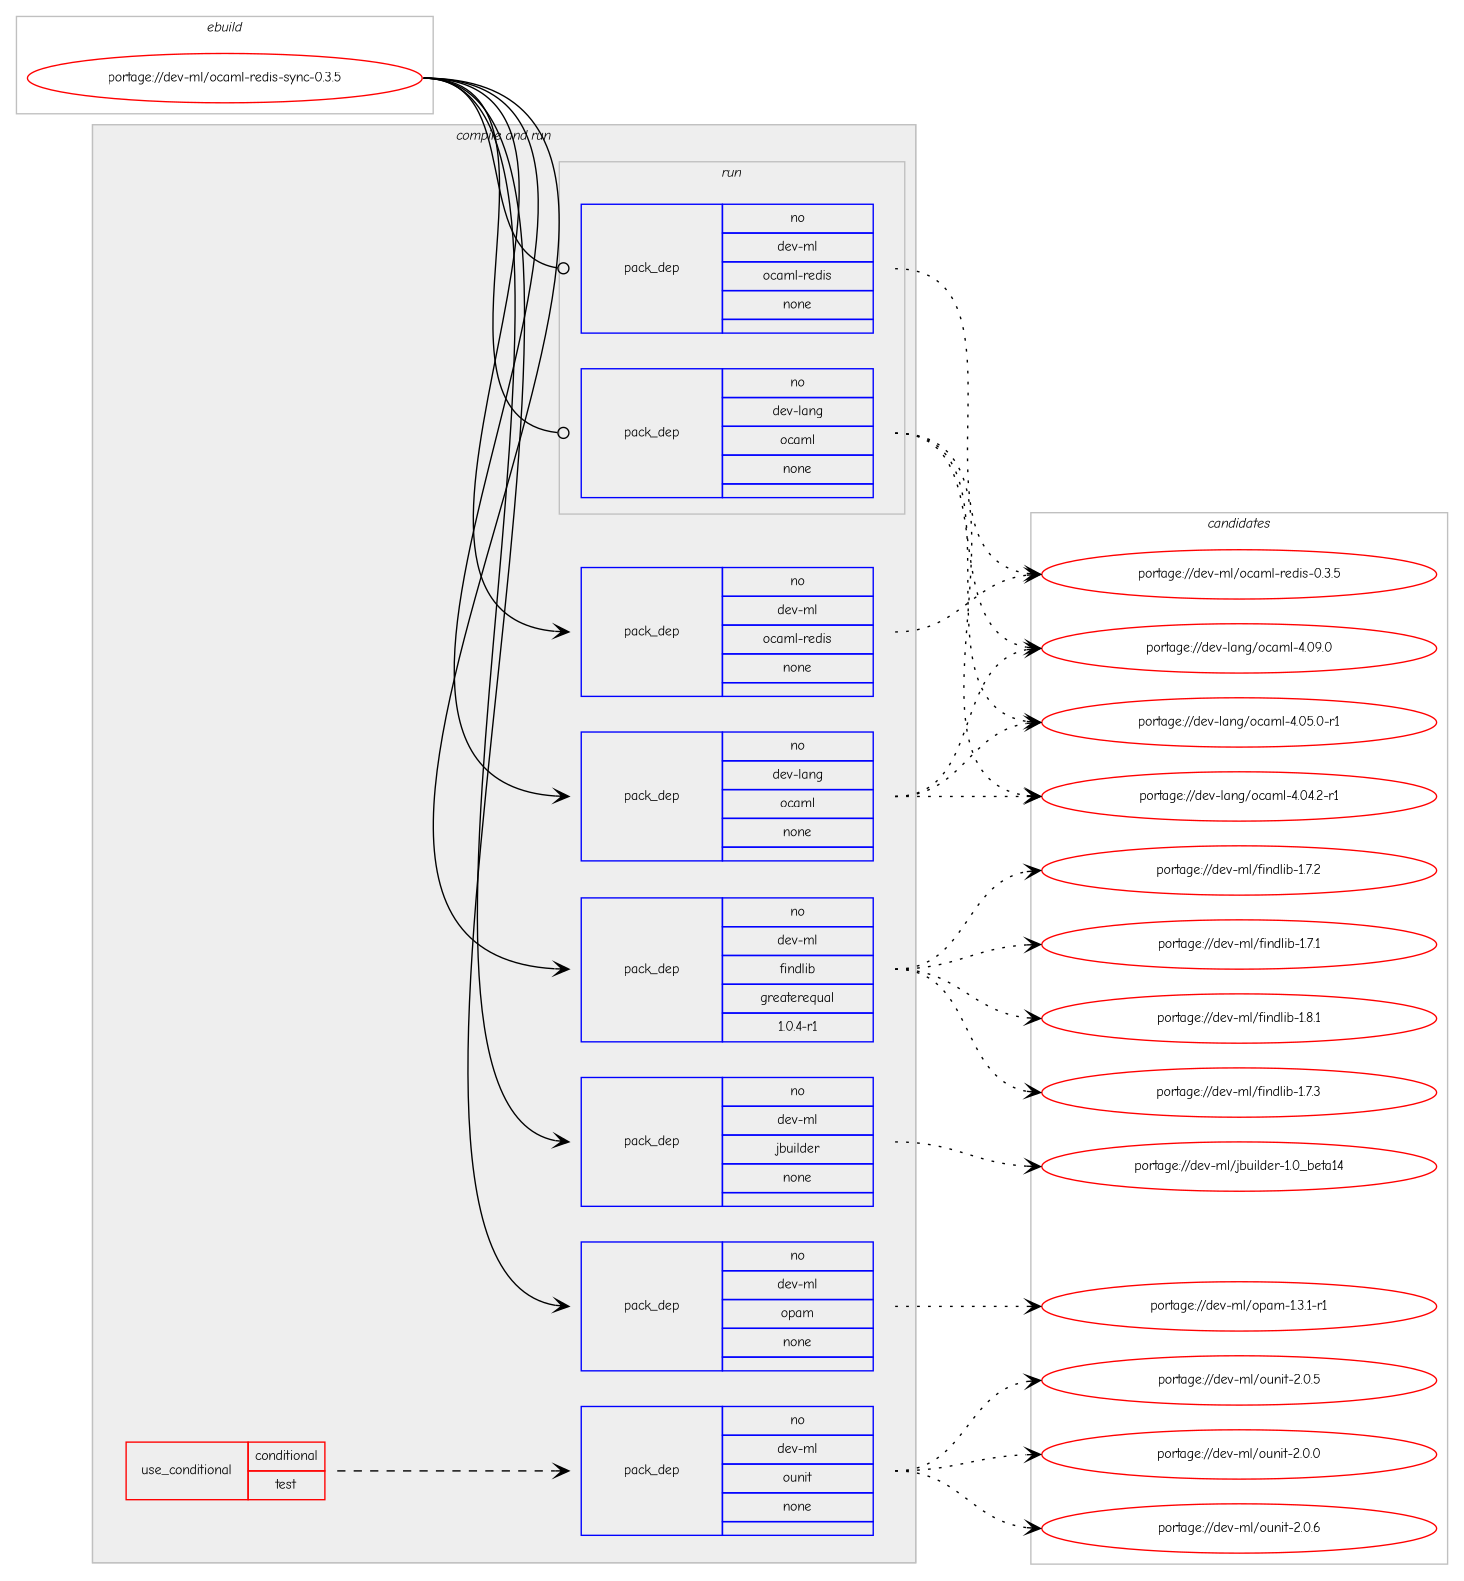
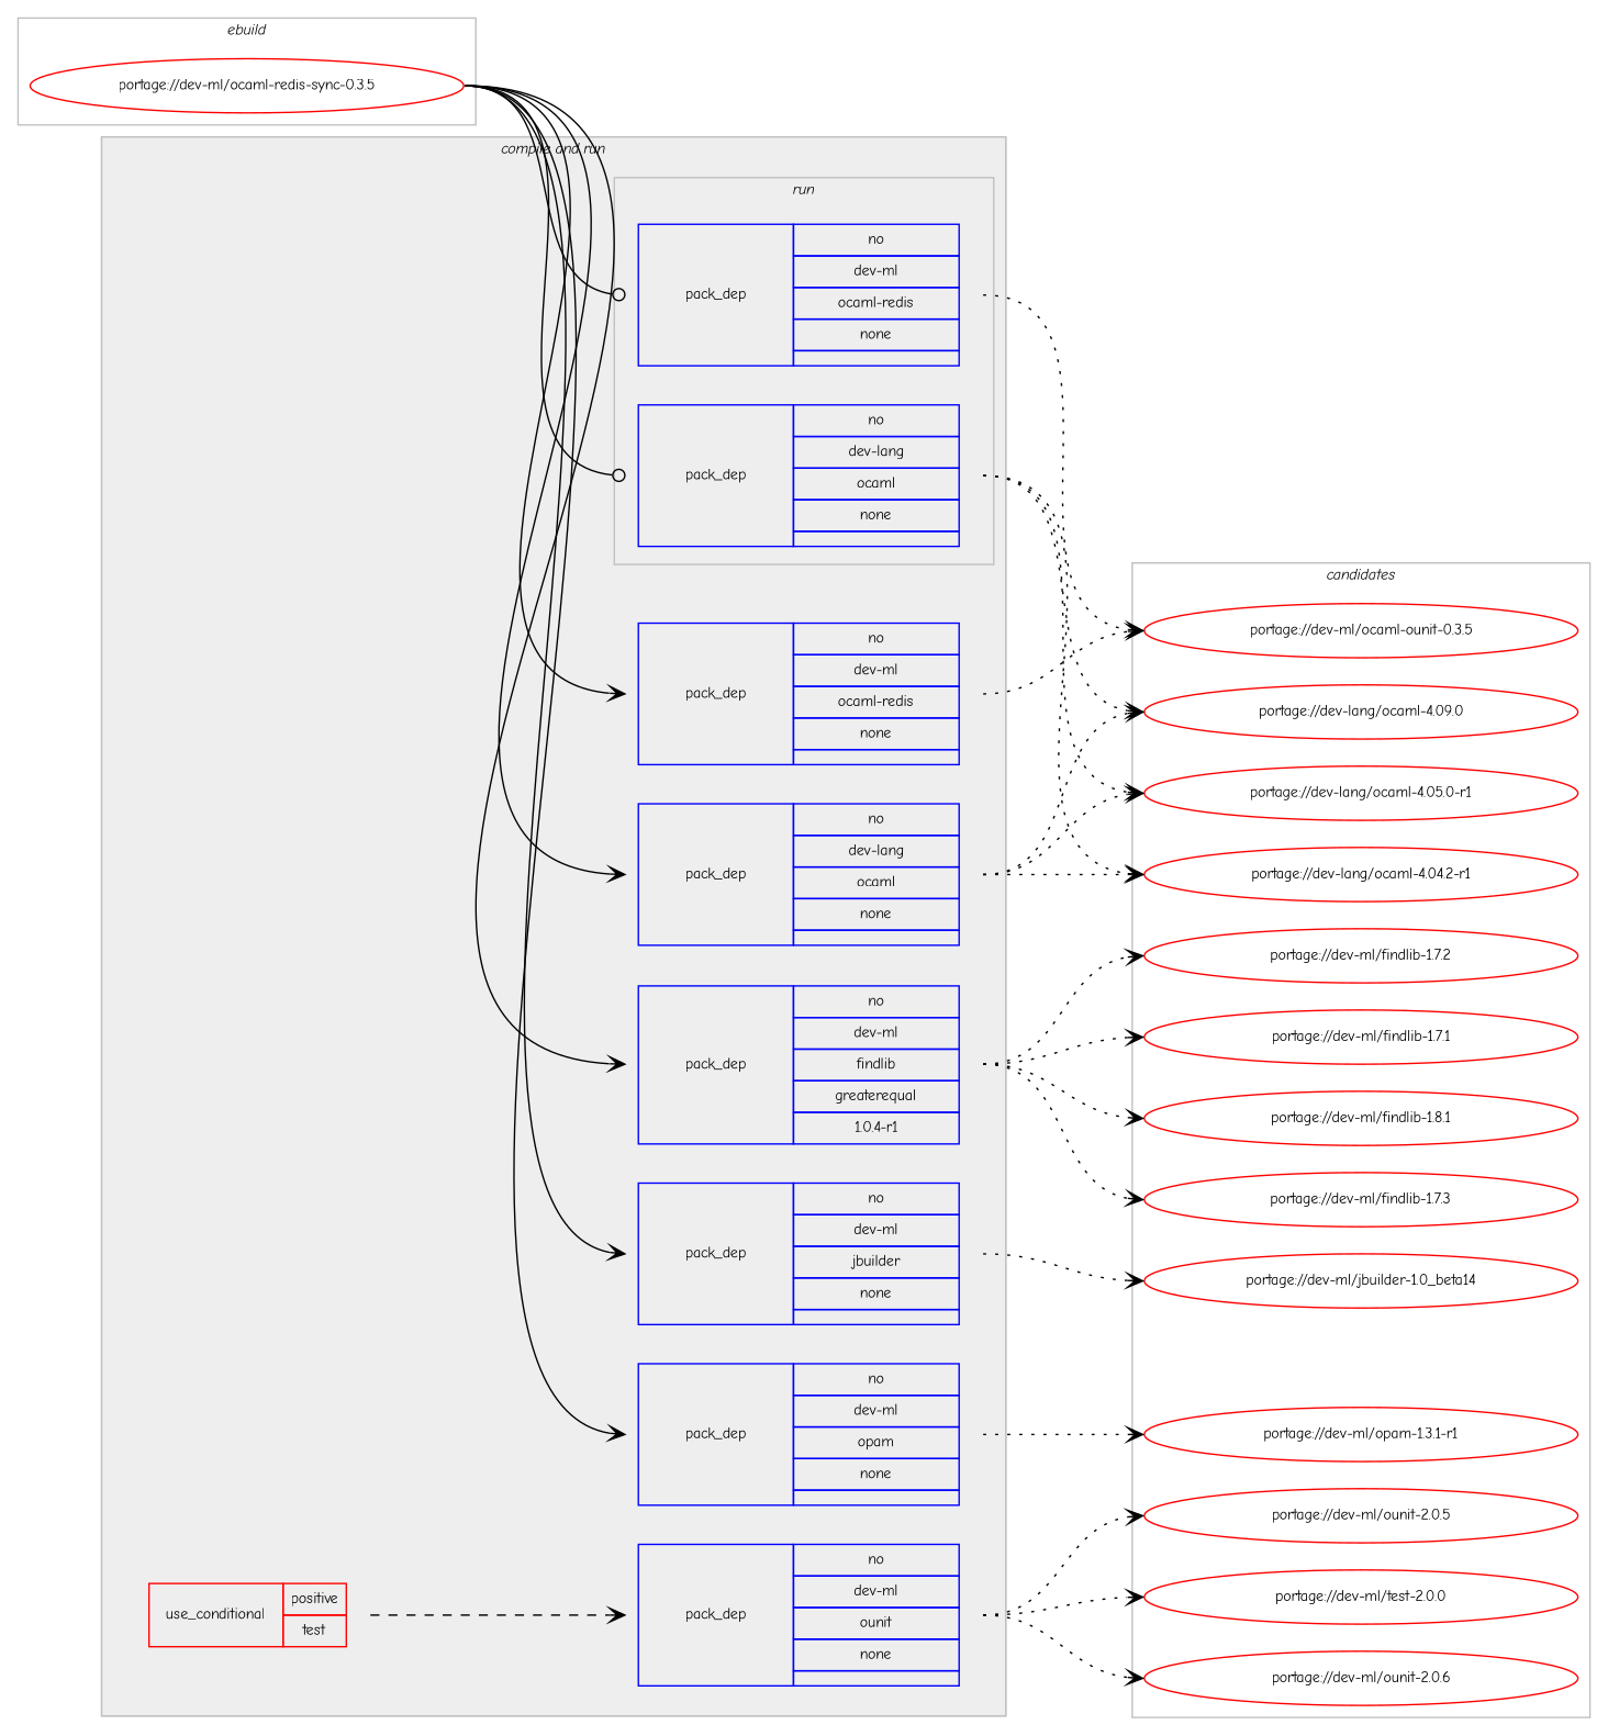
  digraph {
    compound=true
    concentrate=true
    fontname="Comic Neue"
    fontsize=10
    newrank=true
    rankdir=LR
    ranksep=1.5
    node [color=red fontname="Comic Neue" fontsize=10]
    edge [arrowhead=vee fontname="Comic Neue" headport=w style=dotted tailport=e weight=100]
    n1 [label="portage://dev-ml/ocaml-redis-sync-0.3.5" width=4]
    n2 [color=blue label=<<TABLE BORDER="0" CELLBORDER="1" CELLSPACING="0" CELLPADDING="4" WIDTH="220"><TR><TD ROWSPAN="6" CELLPADDING="30">pack_dep</TD></TR><TR><TD WIDTH="110">no</TD></TR><TR><TD>dev-ml</TD></TR><TR><TD>ounit</TD></TR><TR><TD>none</TD></TR><TR><TD></TD></TR></TABLE>> shape=none]
-   n3 [label=<<TABLE BORDER="0" CELLBORDER="1" CELLSPACING="0" CELLPADDING="4"><TR><TD ROWSPAN="3" CELLPADDING="10">use_conditional</TD></TR><TR><TD>conditional</TD></TR><TR><TD>test</TD></TR></TABLE>> shape=none]
+   n3 [label=<<TABLE BORDER="0" CELLBORDER="1" CELLSPACING="0" CELLPADDING="4"><TR><TD ROWSPAN="3" CELLPADDING="10">use_conditional</TD></TR><TR><TD>positive</TD></TR><TR><TD>test</TD></TR></TABLE>> shape=none]
    n4 [color=blue label=<<TABLE BORDER="0" CELLBORDER="1" CELLSPACING="0" CELLPADDING="4" WIDTH="220"><TR><TD ROWSPAN="6" CELLPADDING="30">pack_dep</TD></TR><TR><TD WIDTH="110">no</TD></TR><TR><TD>dev-lang</TD></TR><TR><TD>ocaml</TD></TR><TR><TD>none</TD></TR><TR><TD></TD></TR></TABLE>> shape=none]
    n5 [color=blue label=<<TABLE BORDER="0" CELLBORDER="1" CELLSPACING="0" CELLPADDING="4" WIDTH="220"><TR><TD ROWSPAN="6" CELLPADDING="30">pack_dep</TD></TR><TR><TD WIDTH="110">no</TD></TR><TR><TD>dev-ml</TD></TR><TR><TD>findlib</TD></TR><TR><TD>greaterequal</TD></TR><TR><TD>1.0.4-r1</TD></TR></TABLE>> shape=none]
    n6 [color=blue label=<<TABLE BORDER="0" CELLBORDER="1" CELLSPACING="0" CELLPADDING="4" WIDTH="220"><TR><TD ROWSPAN="6" CELLPADDING="30">pack_dep</TD></TR><TR><TD WIDTH="110">no</TD></TR><TR><TD>dev-ml</TD></TR><TR><TD>jbuilder</TD></TR><TR><TD>none</TD></TR><TR><TD></TD></TR></TABLE>> shape=none]
    n7 [color=blue label=<<TABLE BORDER="0" CELLBORDER="1" CELLSPACING="0" CELLPADDING="4" WIDTH="220"><TR><TD ROWSPAN="6" CELLPADDING="30">pack_dep</TD></TR><TR><TD WIDTH="110">no</TD></TR><TR><TD>dev-ml</TD></TR><TR><TD>ocaml-redis</TD></TR><TR><TD>none</TD></TR><TR><TD></TD></TR></TABLE>> shape=none]
    n8 [color=blue label=<<TABLE BORDER="0" CELLBORDER="1" CELLSPACING="0" CELLPADDING="4" WIDTH="220"><TR><TD ROWSPAN="6" CELLPADDING="30">pack_dep</TD></TR><TR><TD WIDTH="110">no</TD></TR><TR><TD>dev-ml</TD></TR><TR><TD>opam</TD></TR><TR><TD>none</TD></TR><TR><TD></TD></TR></TABLE>> shape=none]
    n9 [color=blue label=<<TABLE BORDER="0" CELLBORDER="1" CELLSPACING="0" CELLPADDING="4" WIDTH="220"><TR><TD ROWSPAN="6" CELLPADDING="30">pack_dep</TD></TR><TR><TD WIDTH="110">no</TD></TR><TR><TD>dev-lang</TD></TR><TR><TD>ocaml</TD></TR><TR><TD>none</TD></TR><TR><TD></TD></TR></TABLE>> shape=none]
    n10 [color=blue label=<<TABLE BORDER="0" CELLBORDER="1" CELLSPACING="0" CELLPADDING="4" WIDTH="220"><TR><TD ROWSPAN="6" CELLPADDING="30">pack_dep</TD></TR><TR><TD WIDTH="110">no</TD></TR><TR><TD>dev-ml</TD></TR><TR><TD>ocaml-redis</TD></TR><TR><TD>none</TD></TR><TR><TD></TD></TR></TABLE>> shape=none]
    n11 [label="portage://dev-ml/ounit-2.0.6" width=4]
    n12 [label="portage://dev-ml/ounit-2.0.5" width=4]
-   n13 [label="portage://dev-ml/ounit-2.0.0" width=4]
+   n13 [label="portage://dev-ml/test-2.0.0" width=4]
    n14 [label="portage://dev-lang/ocaml-4.09.0" width=4]
    n15 [label="portage://dev-lang/ocaml-4.05.0-r1" width=4]
    n16 [label="portage://dev-lang/ocaml-4.04.2-r1" width=4]
    n17 [label="portage://dev-ml/findlib-1.8.1" width=4]
    n18 [label="portage://dev-ml/findlib-1.7.3" width=4]
    n19 [label="portage://dev-ml/findlib-1.7.2" width=4]
    n20 [label="portage://dev-ml/findlib-1.7.1" width=4]
    n21 [label="portage://dev-ml/jbuilder-1.0_beta14" width=4]
-   n22 [label="portage://dev-ml/ocaml-redis-0.3.5" width=4]
+   n22 [label="portage://dev-ml/ocaml-ounit-0.3.5" width=4]
    n23 [label="portage://dev-ml/opam-1.3.1-r1" width=4]
    subgraph cluster_1 {
      color=gray
      label=<<i>ebuild</i>>
      n1
    }
    subgraph cluster_2 {
      color=gray
      label=<<i>dependencies</i>>
      subgraph cluster_3 {
        color=gray
        fillcolor="#eeeeee"
        label=<<i>compile</i>>
        style=filled
        subgraph sub_4 {
          color=gray
          fillcolor="#eeeeee"
          label=<<i>compile</i>>
          style=filled
          n3
          subgraph sub_5 {
            color=gray
            fillcolor="#eeeeee"
            label=<<i>compile</i>>
            style=filled
            n2
          }
        }
        subgraph sub_6 {
          color=gray
          fillcolor="#eeeeee"
          label=<<i>compile</i>>
          style=filled
          n4
        }
        subgraph sub_7 {
          color=gray
          fillcolor="#eeeeee"
          label=<<i>compile</i>>
          style=filled
          n5
        }
        subgraph sub_8 {
          color=gray
          fillcolor="#eeeeee"
          label=<<i>compile</i>>
          style=filled
          n6
        }
        subgraph sub_9 {
          color=gray
          fillcolor="#eeeeee"
          label=<<i>compile</i>>
          style=filled
          n7
        }
        subgraph sub_10 {
          color=gray
          fillcolor="#eeeeee"
          label=<<i>compile</i>>
          style=filled
          n8
        }
      }
      subgraph cluster_11 {
        color=gray
        fillcolor="#eeeeee"
        label=<<i>compile and run</i>>
        style=filled
      }
      subgraph cluster_12 {
        color=gray
        fillcolor="#eeeeee"
        label=<<i>run</i>>
        style=filled
        subgraph sub_13 {
          color=gray
          fillcolor="#eeeeee"
          label=<<i>run</i>>
          style=filled
          n9
        }
        subgraph sub_14 {
          color=gray
          fillcolor="#eeeeee"
          label=<<i>run</i>>
          style=filled
          n10
        }
      }
    }
    subgraph cluster_15 {
      color=gray
      label=<<i>candidates</i>>
      rank=same
      subgraph sub_16 {
        color=black
        label=<<i>candidates</i>>
        nodesep=1
        rank=same
        n11
        n12
        n13
      }
      subgraph sub_17 {
        color=black
        label=<<i>candidates</i>>
        nodesep=1
        rank=same
        n14
        n15
        n16
      }
      subgraph sub_18 {
        color=black
        label=<<i>candidates</i>>
        nodesep=1
        rank=same
        n17
        n18
        n19
        n20
      }
      subgraph sub_19 {
        color=black
        label=<<i>candidates</i>>
        nodesep=1
        rank=same
        n21
      }
      subgraph sub_20 {
        color=black
        label=<<i>candidates</i>>
        nodesep=1
        rank=same
        n22
      }
      subgraph sub_21 {
        color=black
        label=<<i>candidates</i>>
        nodesep=1
        rank=same
        n23
      }
      subgraph sub_22 {
        color=black
        label=<<i>candidates</i>>
        nodesep=1
        rank=same
        n14
        n15
        n16
      }
      subgraph sub_23 {
        color=black
        label=<<i>candidates</i>>
        nodesep=1
        rank=same
        n22
      }
    }
    n1 -> n4 [style=solid weight=20]
    n1 -> n5 [style=solid weight=20]
    n1 -> n6 [style=solid weight=20]
    n1 -> n7 [style=solid weight=20]
    n1 -> n8 [style=solid weight=20]
    n1 -> n9 [arrowhead=odot style=solid weight=20]
    n1 -> n10 [arrowhead=odot style=solid weight=20]
    n2 -> n11
    n2 -> n12
    n2 -> n13
    n3 -> n2 [style=dashed weight=20]
    n4 -> n14
    n4 -> n15
    n4 -> n16
    n5 -> n17
    n5 -> n18
    n5 -> n19
    n5 -> n20
    n6 -> n21
    n7 -> n22
    n8 -> n23
    n9 -> n14
    n9 -> n15
    n9 -> n16
    n10 -> n22
  }
